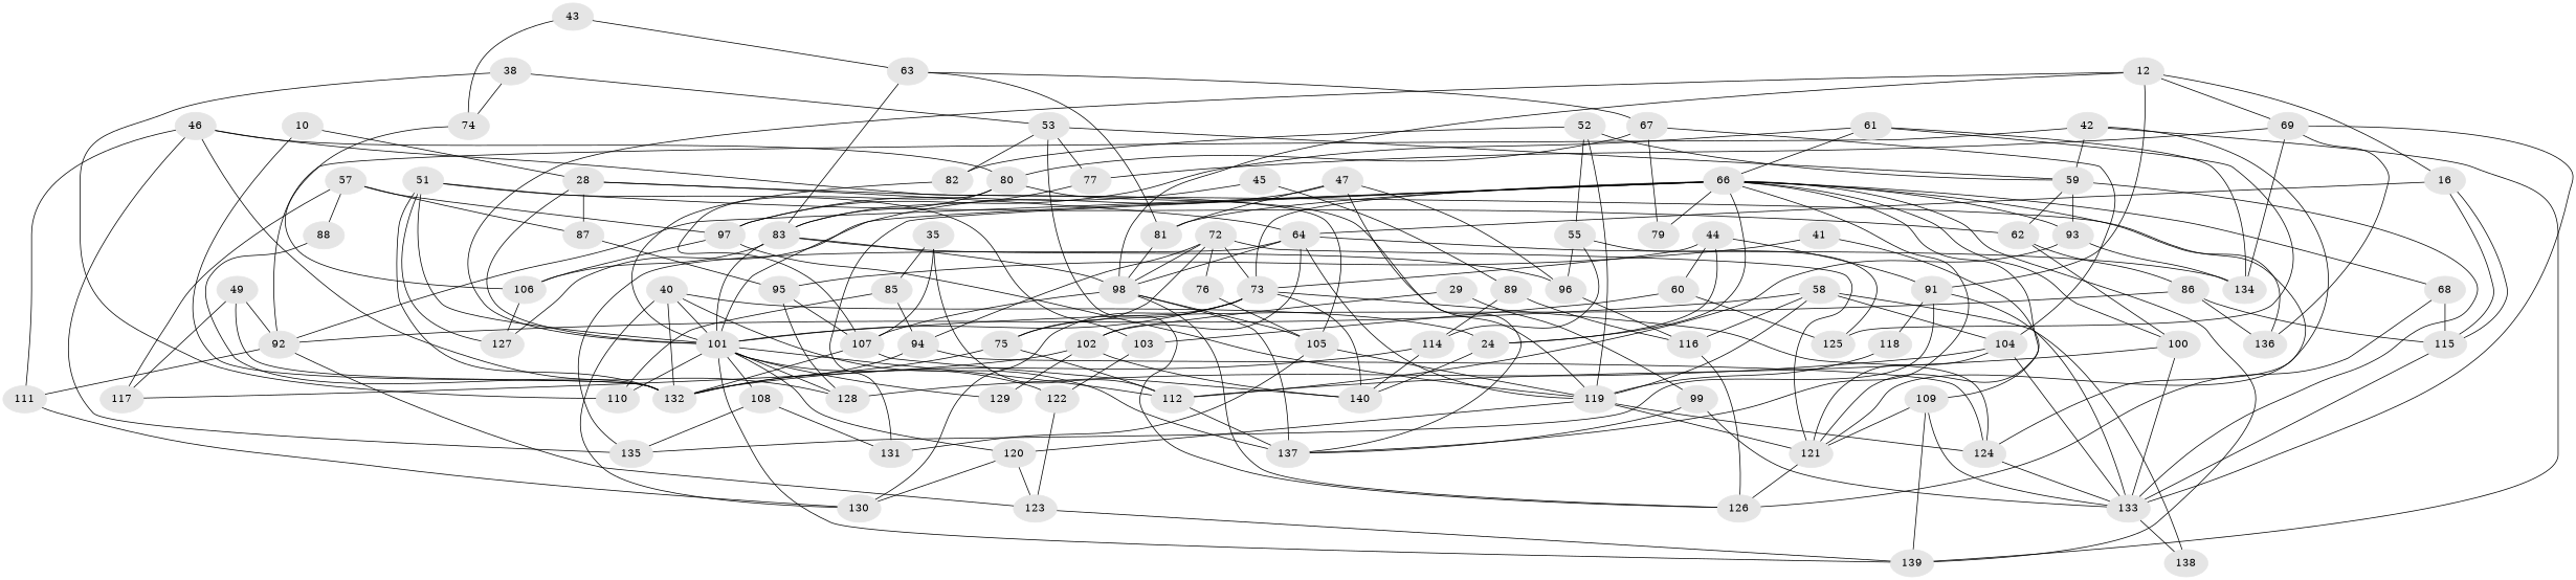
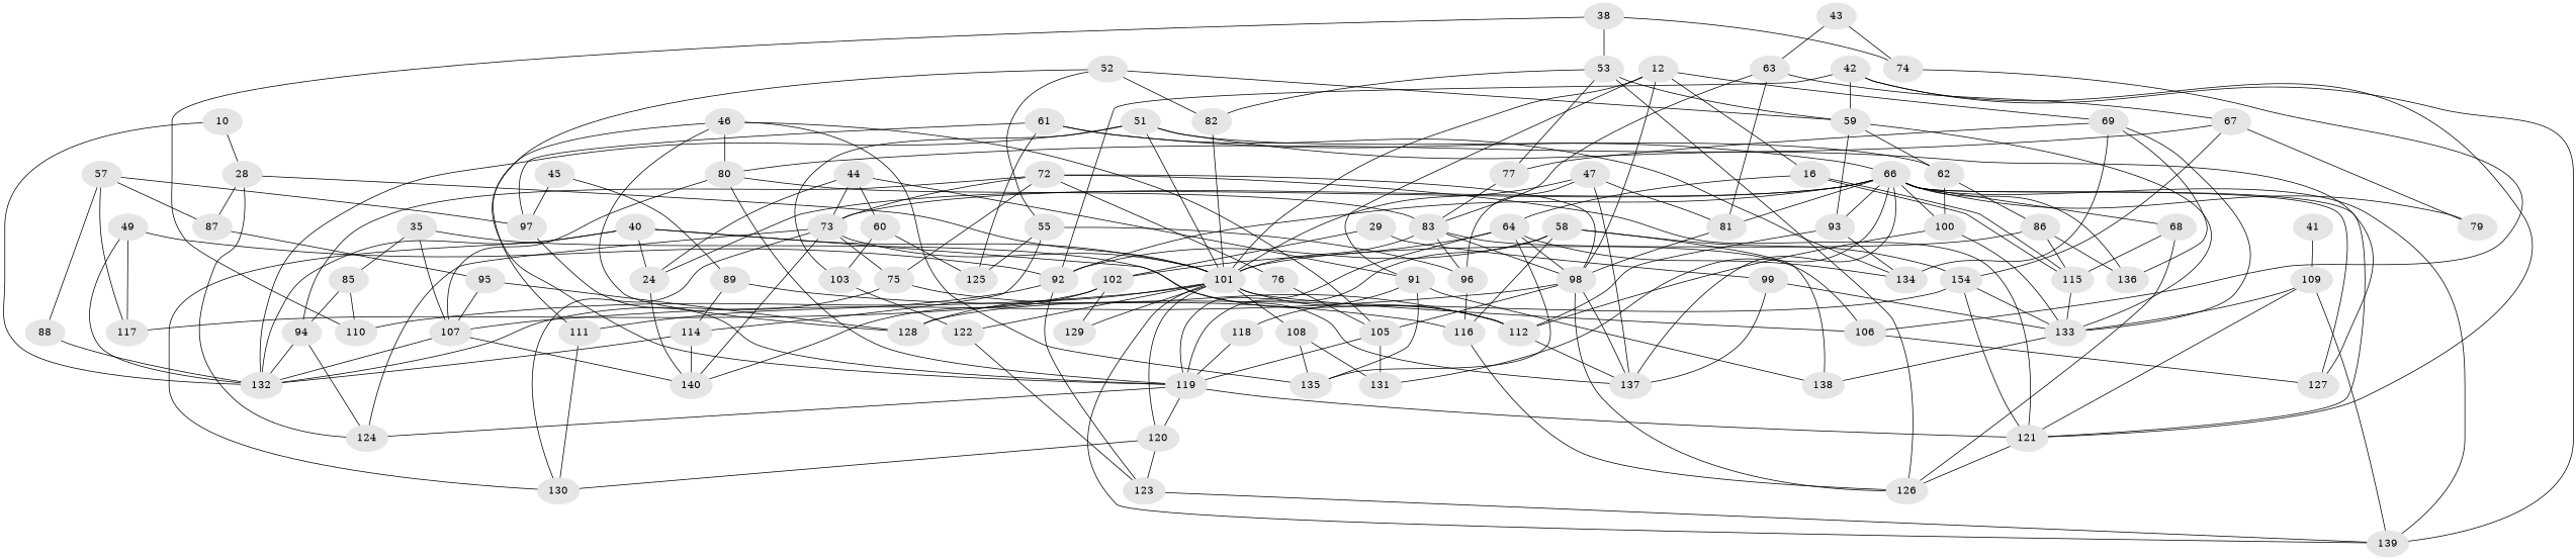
  graph {
    node [color=gray90 style=filled]
    10
    28
    132
    101 [super="+39+23+36+37"]
    64 [super="+20"]
    87 [super="+11"]
    124 [super="+8"]
    n8 [label=16]
    12
    69
    91
    98 [super="+54+31"]
    115 [super="+15"]
    77
    133 [super="+25+7"]
    134
    136
    135
    118
    107 [super="+3+19"]
    137 [super="+71"]
    105 [super="+27"]
    126 [super="+5"]
    112 [super="+17"]
    110
    139
    128 [super="+90"]
    108
    120
    122
    129
    102
    119 [super="+1+113"]
    95
    29 [super="+21"]
    99
    117
    140
    35
    85
    94
    38
    53
    74
    59
    82
    106
    40 [super="+16"]
    n49 [label=24]
    130 [super="+34"]
    41
    109
    121
    42
    92
    62
    93 [super="+70"]
    111
    123
    43
    63
    81 [super="+65"]
    67
    83
    44
    60
    73 [super="+48"]
    103
    125
    75
    45
    89
    97 [super="+13"]
    114
    116
    46
    80
    131
    96 [super="+78"]
    47
    49
    51
    127
    86
    100
    52
    55
    57
    88
    58 [super="+2"]
-   104
+   104 [label=154]
    138 [super="+24"]
    66 [super="+30+14+4+18+50"]
    68
    79
    61
    72 [super="+56"]
    76
    10 -- 28
    10 -- 132
    28 -- 101
-   28 -- 64 [weight=2]
    28 -- 87
    28 -- 124
    101 -- 112 [weight=2]
    101 -- 110
    101 -- 139
    101 -- 128 [weight=2]
    101 -- 108
    101 -- 120
    101 -- 122
    101 -- 129
    64 -- 98
    64 -- 134
    64 -- 135
    64 -- 102
    64 -- 119
    87 -- 95 [weight=2]
-   124 -- 133
    n8 -- 64 [weight=2]
    n8 -- 115
    n8 -- 115
    12 -- 101
    12 -- n8
    12 -- 69
    12 -- 91
    12 -- 98
    69 -- 77
    69 -- 133
    69 -- 134
    69 -- 136
-   91 -- 133
+   91 -- 138
    91 -- 135
    91 -- 118
    98 -- 107
    98 -- 137
    98 -- 105
    98 -- 126
    115 -- 133
    77 -- 83
    133 -- 138
    118 -- 119
    107 -- 132
    107 -- 140
    105 -- 119
    105 -- 131
    112 -- 137 [weight=2]
    108 -- 135
    108 -- 131
    120 -- 130
    120 -- 123
    122 -- 123
    102 -- 129
    102 -- 117
    102 -- 140
    119 -- 124
    119 -- 120 [weight=2]
    119 -- 121 [weight=2]
    95 -- 107
    95 -- 128
    29 -- 102 [weight=2]
    29 -- 99
    99 -- 133
    99 -- 137
    35 -- 107
    35 -- 112
    35 -- 85
    85 -- 110
    85 -- 94
    94 -- 132
    94 -- 124
    38 -- 110
    38 -- 53
    38 -- 74
    53 -- 77
    53 -- 126
    53 -- 59
    53 -- 82
    74 -- 106
    59 -- 133
    59 -- 62
    59 -- 93 [weight=2]
    82 -- 101
    106 -- 127
    40 -- 132
    40 -- 101
    40 -- 137
    40 -- n49
    40 -- 130
    n49 -- 140
-   41 -- 95
    41 -- 109
    109 -- 133
    109 -- 139
    109 -- 121
    121 -- 126
    42 -- 139
    42 -- 59
    42 -- 121
    42 -- 92
    92 -- 111
    92 -- 123
    62 -- 86
    62 -- 100
    93 -- 134
    93 -- 112
    111 -- 130
    123 -- 139
    43 -- 74
    43 -- 63
    63 -- 81
    63 -- 67
    63 -- 83
    81 -- 98
    67 -- 80
    67 -- 104
    67 -- 79
    83 -- 101
    83 -- 98
    83 -- 106
    83 -- 96 [weight=2]
    44 -- 91
    44 -- n49
    44 -- 60
    44 -- 73
    60 -- 103
    60 -- 125
    73 -- 101
    73 -- 124
    73 -- 140
    73 -- 130
    73 -- 75
    103 -- 122
    75 -- 132
    75 -- 112
    45 -- 89
    45 -- 97
    89 -- 114
    89 -- 116
    97 -- 119
-   97 -- 106
+   101 -- 106
    114 -- 132
    114 -- 140
    116 -- 126
    46 -- 135
    46 -- 105
    46 -- 128
    46 -- 111
    46 -- 80
    80 -- 107
    80 -- 119
    80 -- 83
    96 -- 116
    47 -- 101
    47 -- 137
    47 -- 81
    47 -- 96
    49 -- 132
    49 -- 117
    49 -- 92
    51 -- 132
    51 -- 101
    51 -- 62
    51 -- 103
    51 -- 127
    86 -- 101
    86 -- 115
    86 -- 136
    100 -- 133
    100 -- 112
    52 -- 119
    52 -- 59
    52 -- 82
    52 -- 55
    55 -- 125
    55 -- 114
    55 -- 96
    57 -- 87
    57 -- 117
    57 -- 97
    57 -- 88
    88 -- 132
    58 -- 119
    58 -- 92
    58 -- 116
    58 -- 104
    58 -- 138
    104 -- 133
    104 -- 128
    104 -- 121
    66 -- 136
    66 -- 137
    66 -- 139
    66 -- n49
    66 -- 121
    66 -- 92
    66 -- 93
    66 -- 81 [weight=3]
    66 -- 73 [weight=2]
    66 -- 131
    66 -- 127
    66 -- 100
    66 -- 68
    66 -- 79
    68 -- 115
    68 -- 126
    61 -- 134
    61 -- 125
    61 -- 97
    61 -- 66
    72 -- 98 [weight=2]
    72 -- 94
    72 -- 121
    72 -- 73
    72 -- 75
    72 -- 76
    76 -- 105
  }
